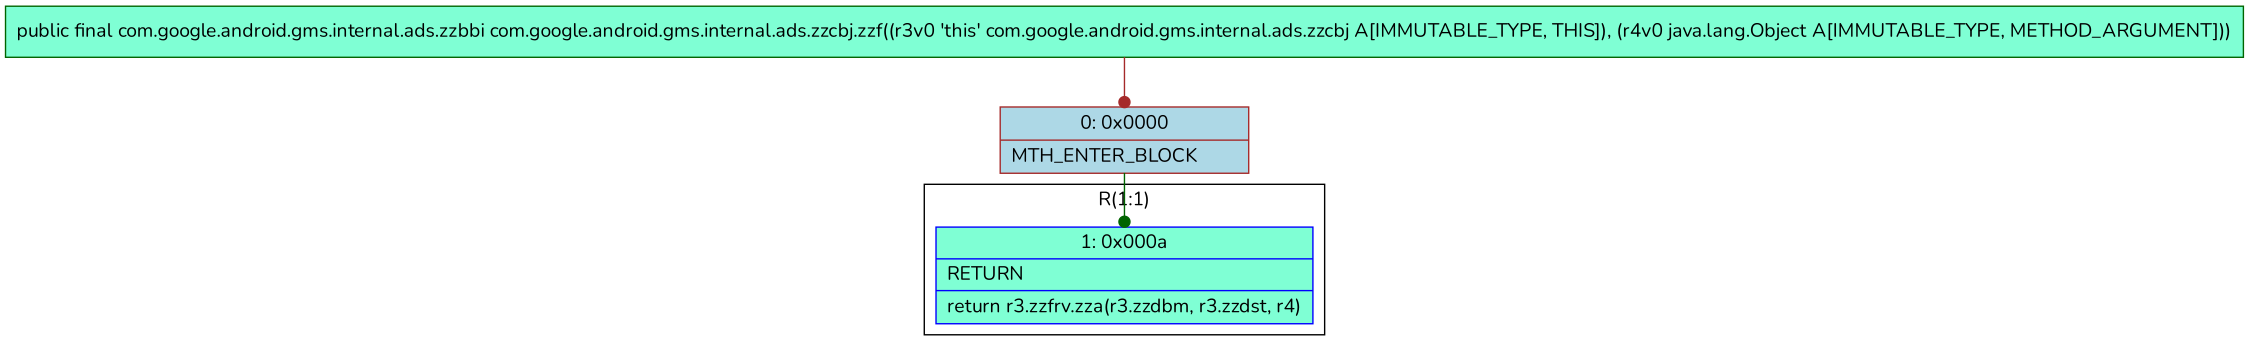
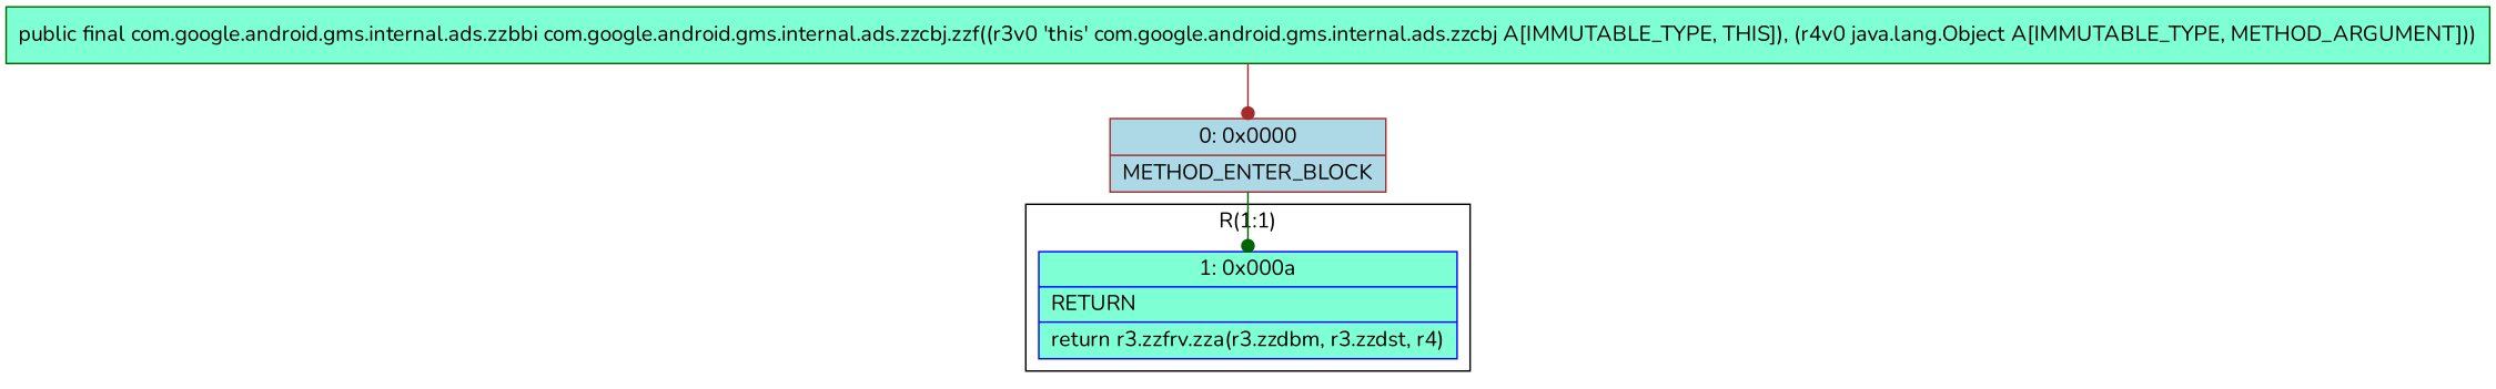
  digraph {
    fontname=Nunito
    node [shape=record style=filled fillcolor=aquamarine fontname=Nunito]
    edge [arrowhead=dot fontname=Nunito]
    n1 [color=blue label="{1\:\ 0x000a|RETURN\l|return r3.zzfrv.zza(r3.zzdbm, r3.zzdst, r4)\l}"]
-   n2 [color=brown label="{0\:\ 0x0000|MTH_ENTER_BLOCK\l}" fillcolor=lightblue]
+   n2 [color=brown label="{0\:\ 0x0000|METHOD_ENTER_BLOCK\l}" fillcolor=lightblue]
    n3 [label="{public final com.google.android.gms.internal.ads.zzbbi com.google.android.gms.internal.ads.zzcbj.zzf((r3v0 'this' com.google.android.gms.internal.ads.zzcbj A[IMMUTABLE_TYPE, THIS]), (r4v0 java.lang.Object A[IMMUTABLE_TYPE, METHOD_ARGUMENT])) }" color=darkgreen]
    subgraph cluster_1 {
      label="R(1:1)"
      n1
    }
    n2 -> n1 [color=darkgreen]
    n3 -> n2 [color=brown]
  }
